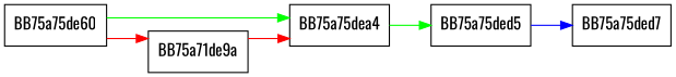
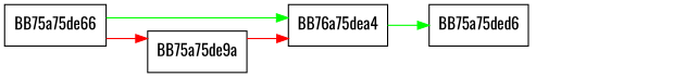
  digraph {
    fontname=Oswald
    rankdir=LR
    splines=ortho
    node [fontname=Oswald shape=box]
    edge [color=green fontname=Oswald]
-   BB75a75de60
-   BB75a75dea4
-   BB75a75de9a [label=BB75a71de9a]
-   BB75a75ded5
-   BB75a75ded7
+   BB75a75de60 [label=BB75a75de66]
+   BB75a75dea4 [label=BB76a75dea4]
+   BB75a75de9a
+   BB75a75ded5 [label=BB75a75ded6]
    BB75a75de60 -> BB75a75dea4
    BB75a75de60 -> BB75a75de9a [color=red]
    BB75a75dea4 -> BB75a75ded5
    BB75a75de9a -> BB75a75dea4 [color=red]
-   BB75a75ded5 -> BB75a75ded7 [color=blue]
  }
